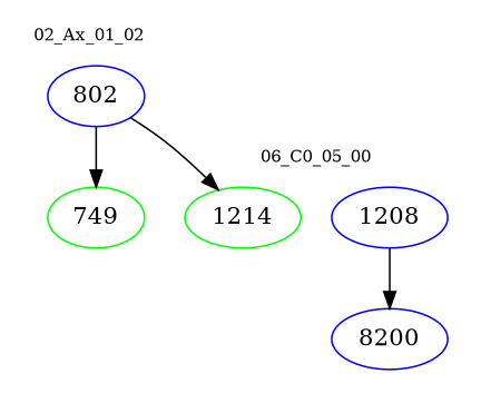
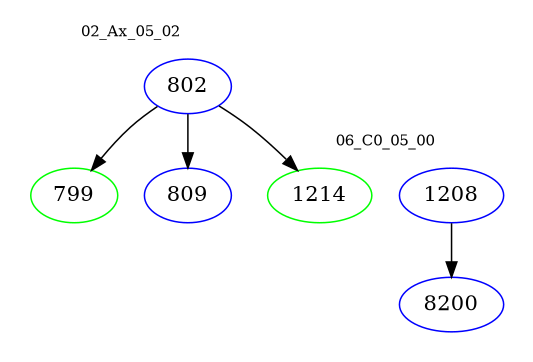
  digraph {
    node [color=blue]
    edge [color=black]
    n1 [label=802]
-   n2 [color=green label=749]
+   n2 [color=green label=799]
+   n3 [label=809]
    n4 [label=1208]
    n5 [label=8200]
    n6 [color=green label=1214]
    subgraph cluster_1 {
      color=white
      fontsize=10
-     label="02_Ax_01_02"
+     label="02_Ax_05_02"
      n1
      n2
+     n3
    }
    subgraph cluster_2 {
      color=white
      fontsize=10
      label="06_C0_05_00"
      n4
      n5
      n6
    }
    n1 -> n2
+   n1 -> n3
    n1 -> n6
    n4 -> n5
  }
